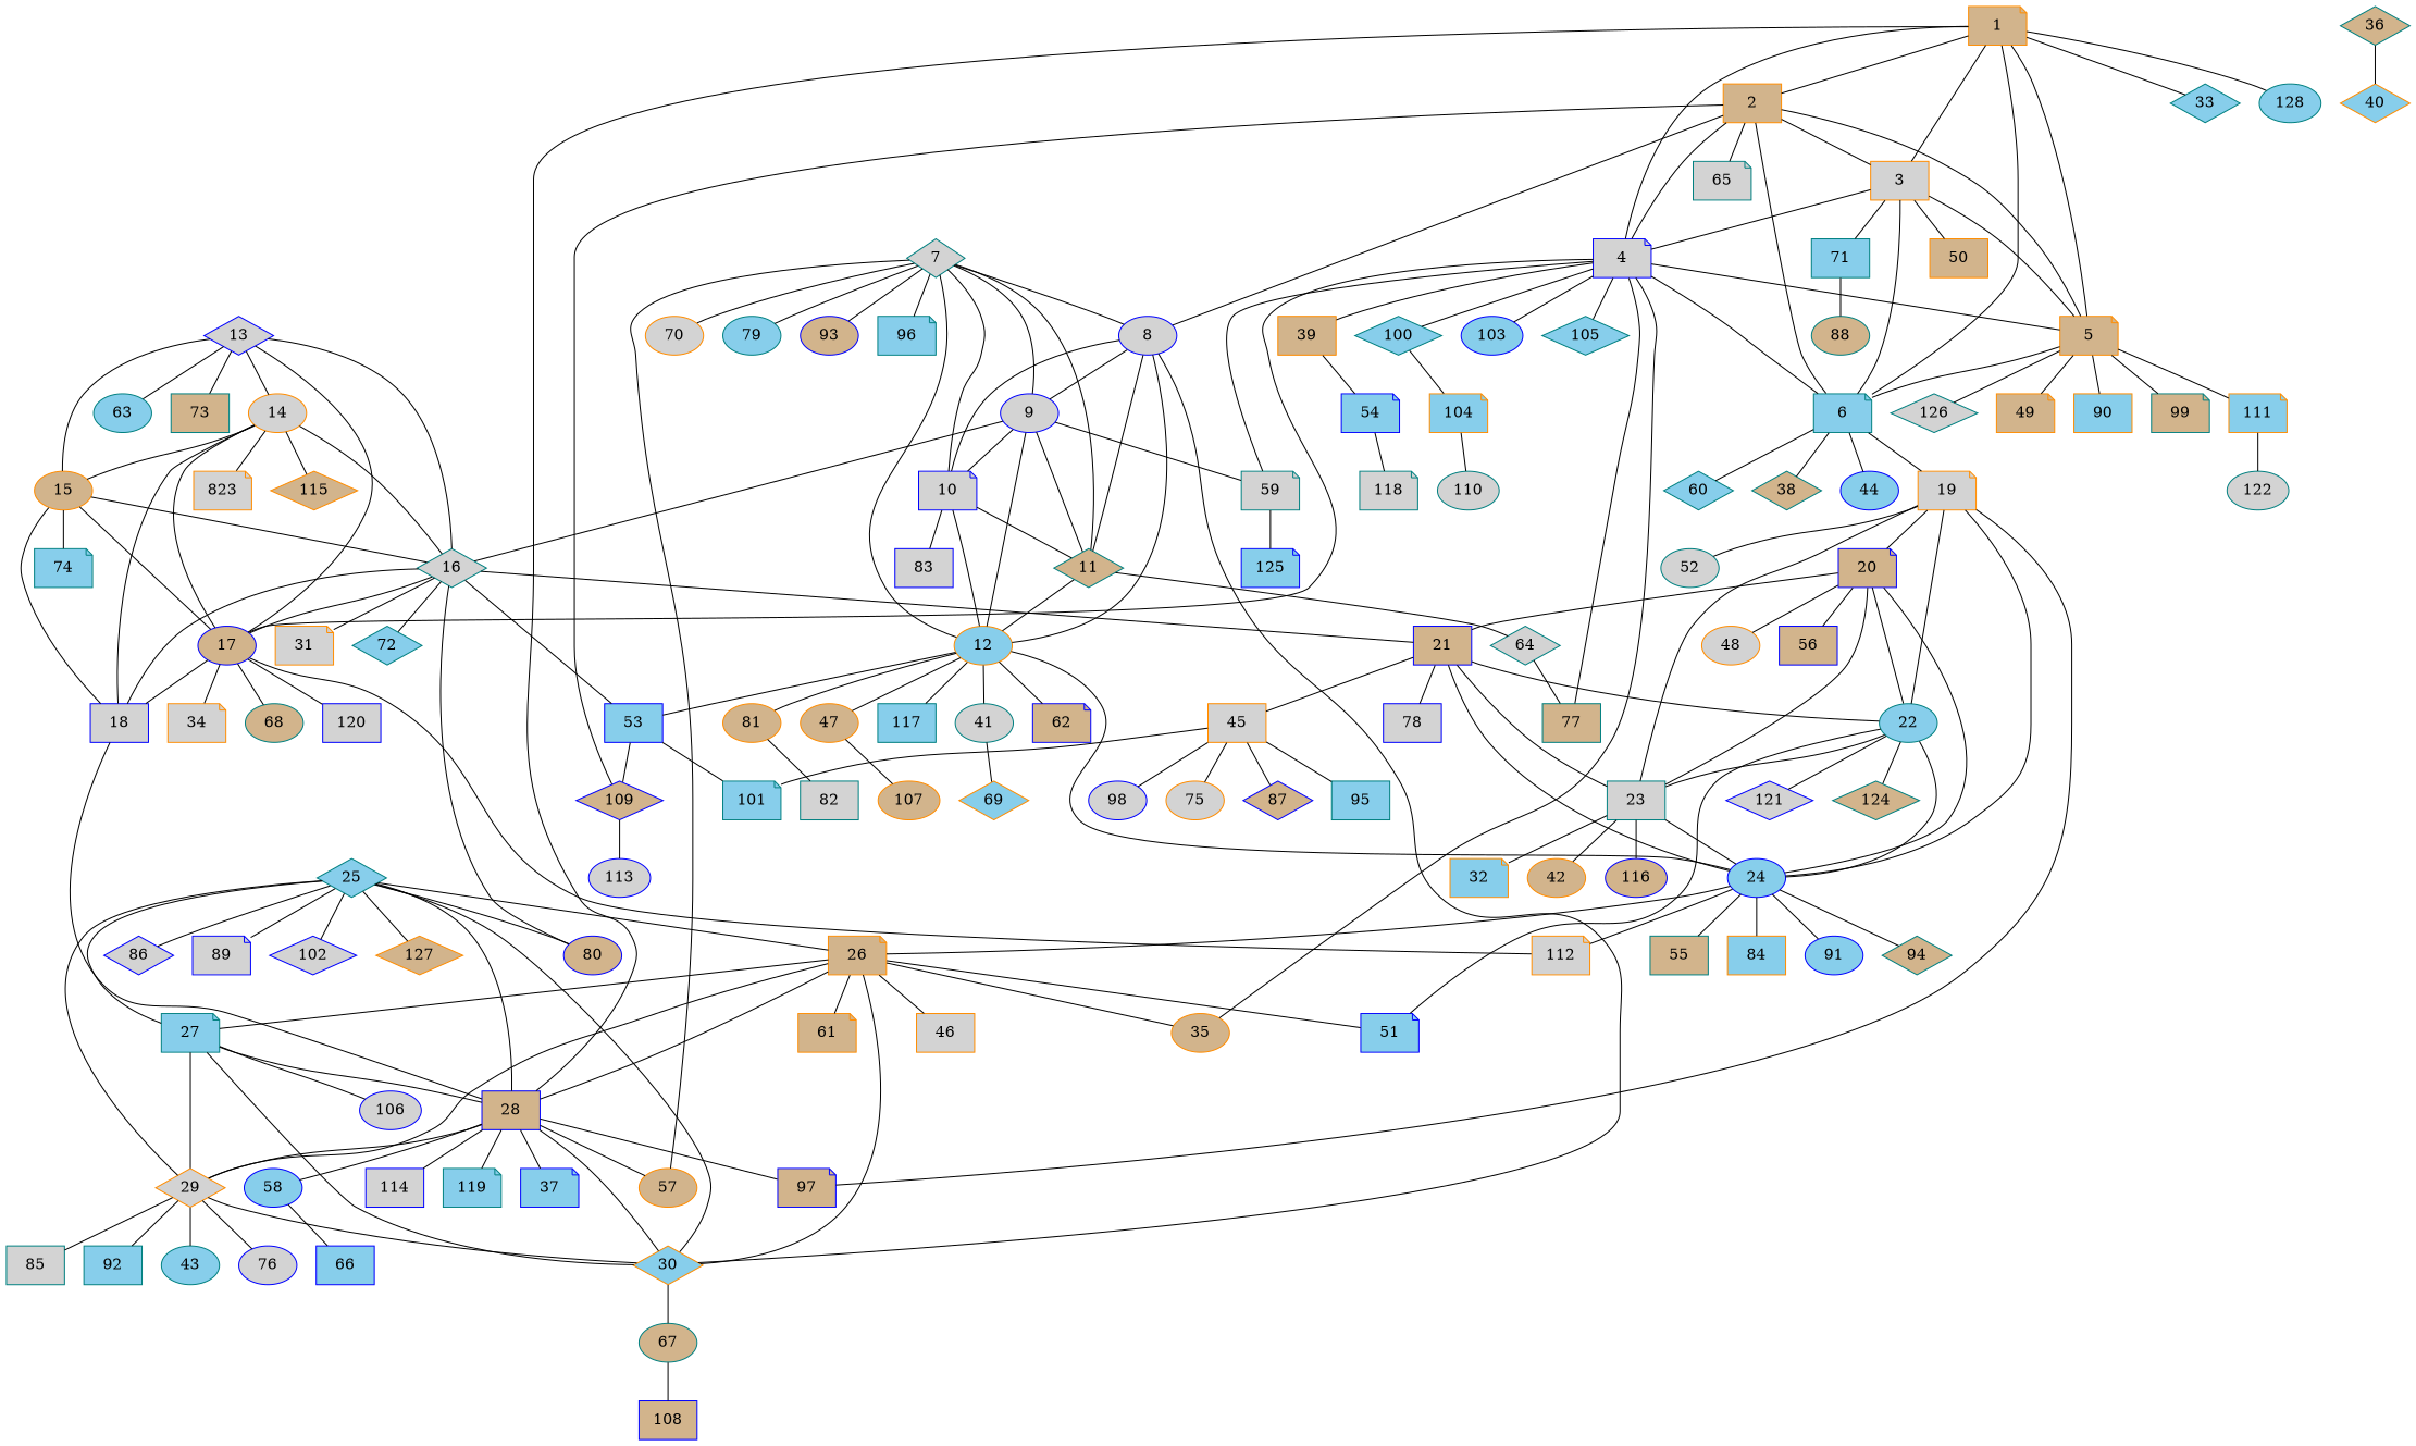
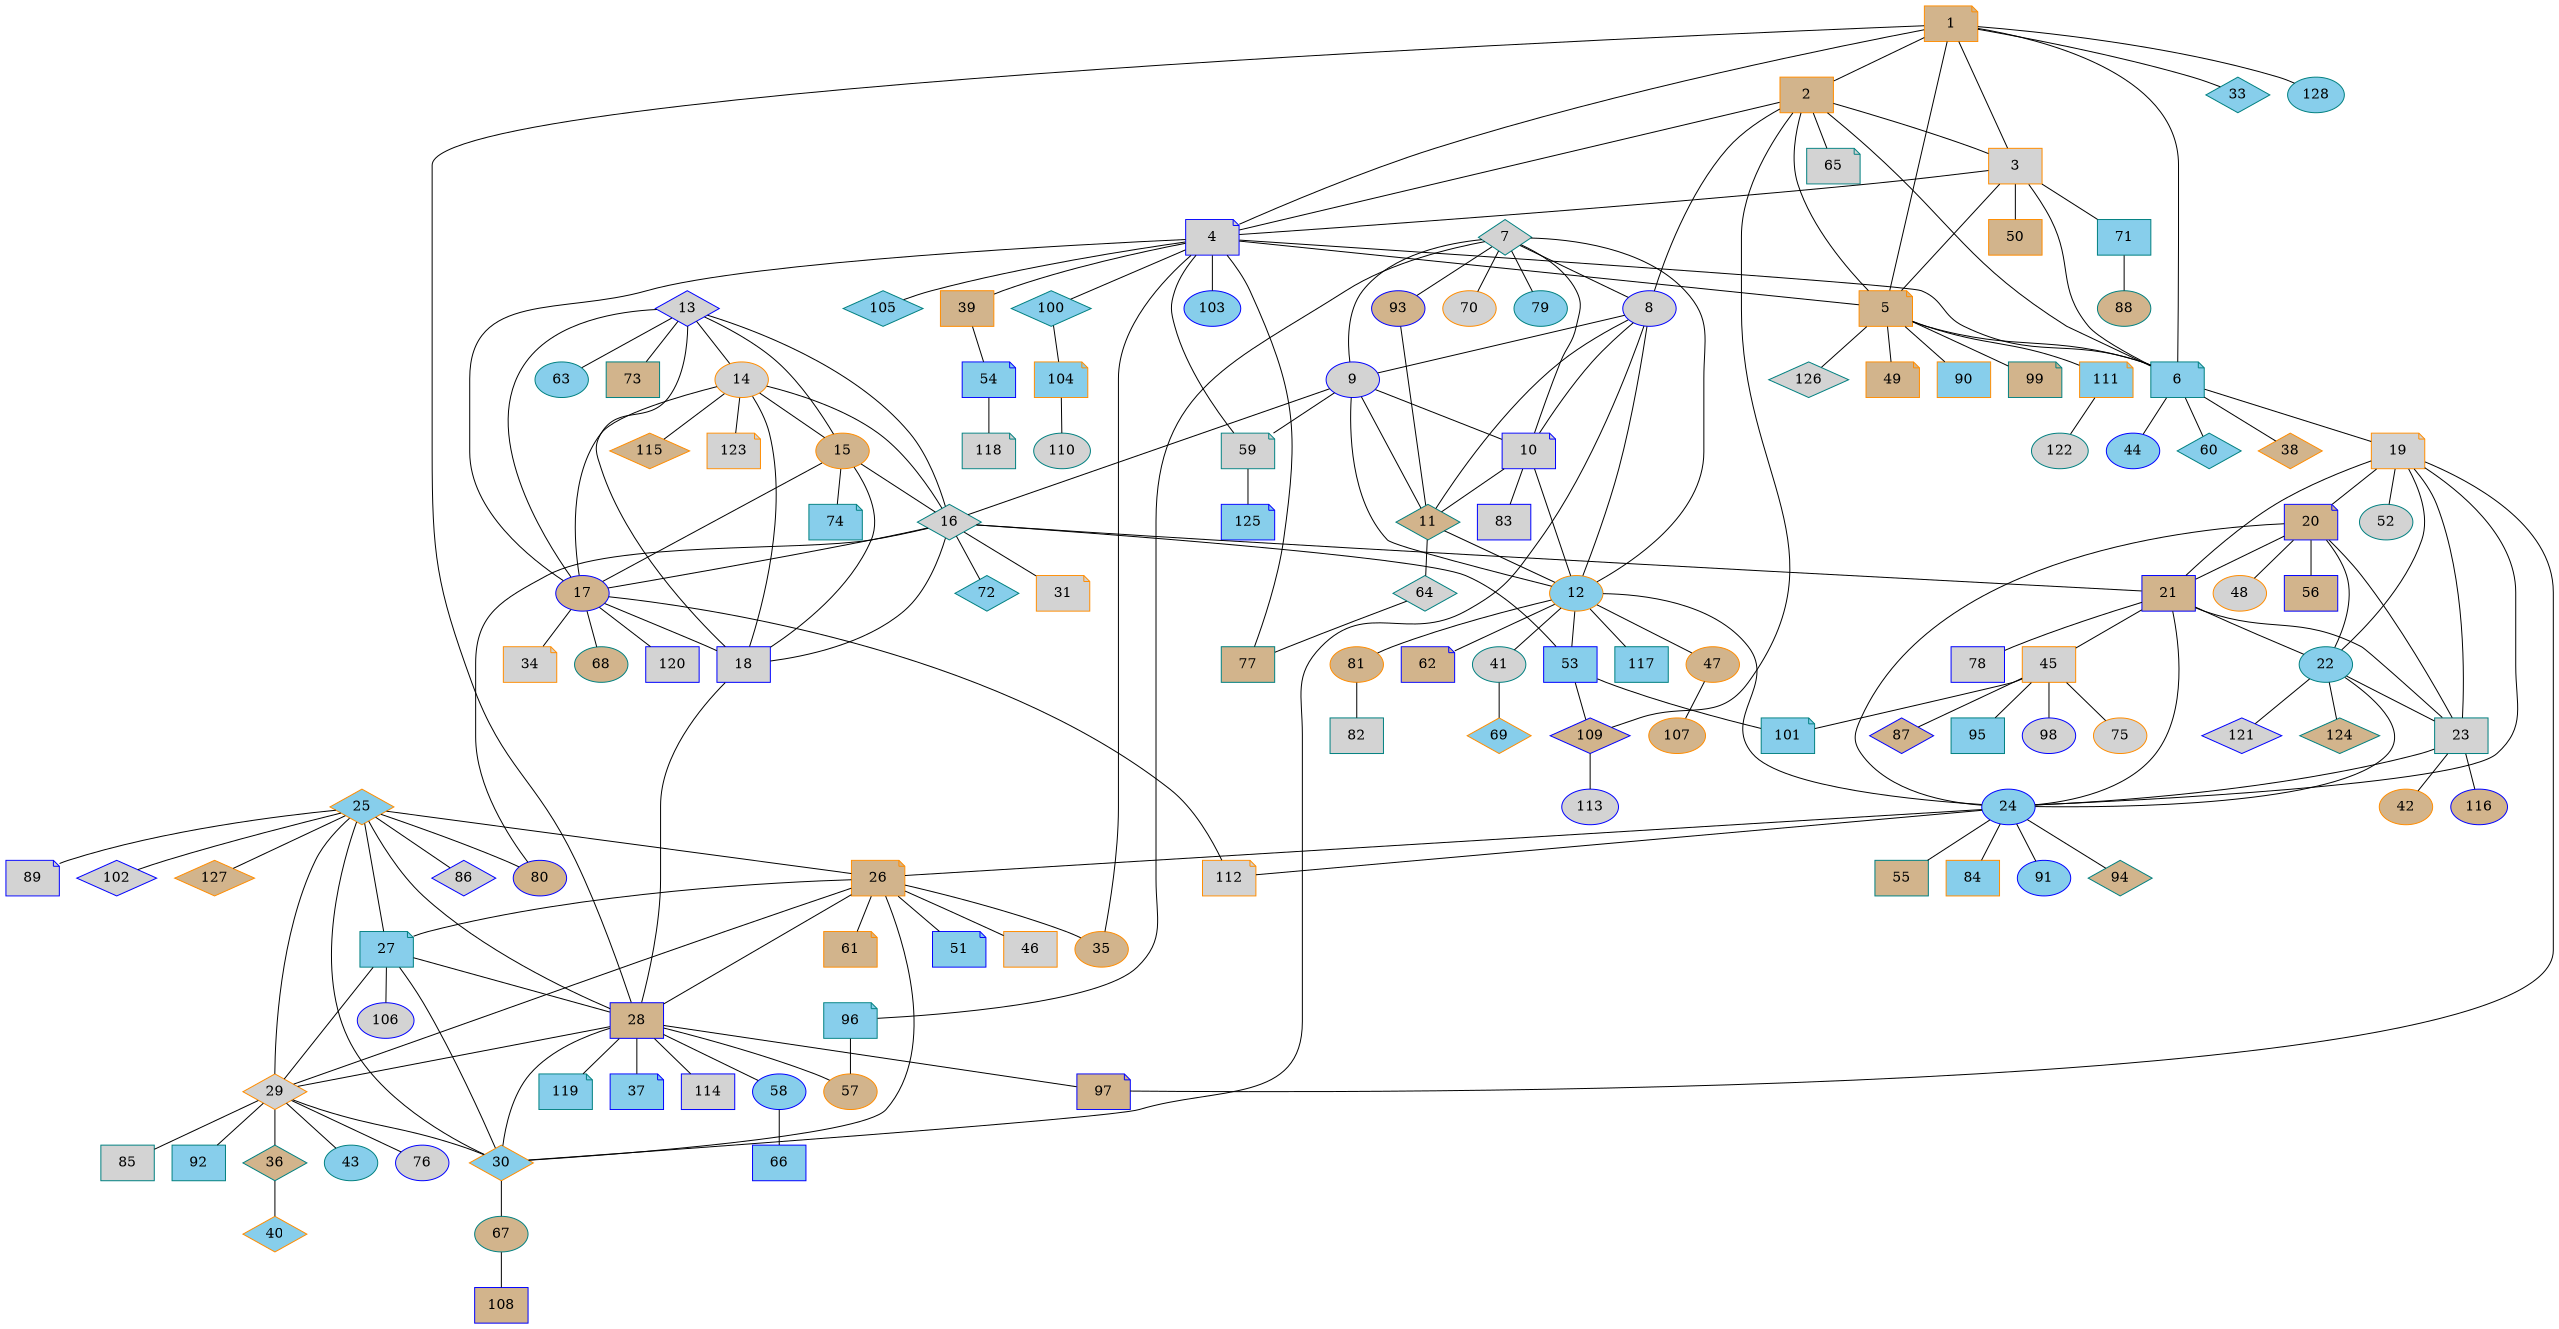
  graph {
    node [color=teal fillcolor=lightgrey shape=ellipse style=filled]
    1 [color=darkorange fillcolor=tan shape=note]
    2 [color=darkorange fillcolor=tan shape=box]
    3 [color=darkorange shape=box]
    4 [color=blue shape=note]
    5 [color=darkorange fillcolor=tan shape=note]
    6 [fillcolor=skyblue shape=note]
    28 [color=blue fillcolor=tan shape=box]
    33 [fillcolor=skyblue shape=diamond]
    128 [fillcolor=skyblue]
    8 [color=blue]
    65 [shape=note]
    109 [color=blue fillcolor=tan shape=diamond]
    50 [color=darkorange fillcolor=tan shape=box]
    71 [fillcolor=skyblue shape=box]
    17 [color=blue fillcolor=tan]
    35 [color=darkorange fillcolor=tan]
    39 [color=darkorange fillcolor=tan shape=box]
    59 [shape=note]
    77 [fillcolor=tan shape=box]
    100 [fillcolor=skyblue shape=diamond]
    103 [color=blue fillcolor=skyblue]
    105 [fillcolor=skyblue shape=diamond]
    49 [color=darkorange fillcolor=tan shape=note]
    90 [color=darkorange fillcolor=skyblue shape=box]
    99 [fillcolor=tan shape=note]
    111 [color=darkorange fillcolor=skyblue shape=note]
    126 [shape=diamond]
    19 [color=darkorange shape=note]
-   38 [fillcolor=tan shape=diamond]
+   38 [color=darkorange fillcolor=tan shape=diamond]
    44 [color=blue fillcolor=skyblue]
    60 [fillcolor=skyblue shape=diamond]
    57 [color=darkorange fillcolor=tan]
    30 [color=darkorange fillcolor=skyblue shape=diamond]
    97 [color=blue fillcolor=tan shape=note]
    29 [color=darkorange shape=diamond]
    37 [color=blue fillcolor=skyblue shape=note]
    58 [color=blue fillcolor=skyblue]
    114 [color=blue shape=box]
    119 [fillcolor=skyblue shape=note]
    9 [color=blue]
    10 [color=blue shape=note]
    11 [fillcolor=tan shape=diamond]
    12 [color=darkorange fillcolor=skyblue]
    113 [color=blue]
    88 [fillcolor=tan]
    18 [color=blue shape=box]
    34 [color=darkorange shape=note]
    68 [fillcolor=tan]
    112 [color=darkorange shape=note]
    120 [color=blue shape=box]
    54 [color=blue fillcolor=skyblue shape=note]
    125 [color=blue fillcolor=skyblue shape=note]
    104 [color=darkorange fillcolor=skyblue shape=note]
    122
    24 [color=blue fillcolor=skyblue]
    21 [color=blue fillcolor=tan shape=box]
    20 [color=blue fillcolor=tan shape=note]
    22 [fillcolor=skyblue]
    23 [shape=box]
    52
    7 [shape=diamond]
    70 [color=darkorange]
    79 [fillcolor=skyblue]
    93 [color=blue fillcolor=tan]
    96 [fillcolor=skyblue shape=note]
    16 [shape=diamond]
    83 [color=blue shape=box]
    64 [shape=diamond]
    41
    47 [color=darkorange fillcolor=tan]
    53 [color=blue fillcolor=skyblue shape=box]
    62 [color=blue fillcolor=tan shape=note]
    81 [color=darkorange fillcolor=tan]
    117 [fillcolor=skyblue shape=box]
    67 [fillcolor=tan]
    31 [color=darkorange shape=note]
    72 [fillcolor=skyblue shape=diamond]
    80 [color=blue fillcolor=tan]
    26 [color=darkorange fillcolor=tan shape=note]
    55 [fillcolor=tan shape=box]
    84 [color=darkorange fillcolor=skyblue shape=box]
    91 [color=blue fillcolor=skyblue]
    94 [fillcolor=tan shape=diamond]
    69 [color=darkorange fillcolor=skyblue shape=diamond]
    107 [color=darkorange fillcolor=tan]
    101 [fillcolor=skyblue shape=note]
    82 [shape=box]
    13 [color=blue shape=diamond]
    14 [color=darkorange]
    15 [color=darkorange fillcolor=tan]
    63 [fillcolor=skyblue]
    73 [fillcolor=tan shape=box]
    115 [color=darkorange fillcolor=tan shape=diamond]
-   123 [color=darkorange shape=note label=823]
+   123 [color=darkorange shape=note]
    74 [fillcolor=skyblue shape=note]
    45 [color=darkorange shape=box]
    78 [color=blue shape=box]
    48 [color=darkorange]
    56 [color=blue fillcolor=tan shape=box]
    51 [color=blue fillcolor=skyblue shape=note]
    121 [color=blue shape=diamond]
    124 [fillcolor=tan shape=diamond]
-   32 [color=darkorange fillcolor=skyblue shape=note]
    42 [color=darkorange fillcolor=tan]
    116 [color=blue fillcolor=tan]
    75 [color=darkorange]
    87 [color=blue fillcolor=tan shape=diamond]
    95 [fillcolor=skyblue shape=box]
    98 [color=blue]
    27 [fillcolor=skyblue shape=note]
    46 [color=darkorange shape=box]
    61 [color=darkorange fillcolor=tan shape=note]
-   25 [fillcolor=skyblue shape=diamond]
+   25 [color=darkorange fillcolor=skyblue shape=diamond]
    86 [color=blue shape=diamond]
    89 [color=blue shape=note]
    102 [color=blue shape=diamond]
    127 [color=darkorange fillcolor=tan shape=diamond]
    106 [color=blue]
    36 [fillcolor=tan shape=diamond]
    43 [fillcolor=skyblue]
    76 [color=blue]
    85 [shape=box]
    92 [fillcolor=skyblue shape=box]
    66 [color=blue fillcolor=skyblue shape=box]
    40 [color=darkorange fillcolor=skyblue shape=diamond]
    108 [color=blue fillcolor=tan shape=box]
    118 [shape=note]
    110
    1 -- 2
    1 -- 3
    1 -- 4
    1 -- 5
    1 -- 6
    1 -- 28
    1 -- 33
    1 -- 128
    2 -- 3
    2 -- 4
    2 -- 5
    2 -- 6
    2 -- 8
    2 -- 65
    2 -- 109
    3 -- 4
    3 -- 5
    3 -- 6
    3 -- 50
    3 -- 71
    4 -- 5
    4 -- 6
    4 -- 17
    4 -- 35
    4 -- 39
    4 -- 59
    4 -- 77
    4 -- 100
    4 -- 103
    4 -- 105
    5 -- 6
    5 -- 49
    5 -- 90
    5 -- 99
    5 -- 111
    5 -- 126
    6 -- 19
    6 -- 38
    6 -- 44
    6 -- 60
    28 -- 57
    28 -- 30
    28 -- 97
    28 -- 29
    28 -- 37
    28 -- 58
    28 -- 114
    28 -- 119
    8 -- 30
    8 -- 9
    8 -- 10
    8 -- 11
    8 -- 12
    109 -- 113
    71 -- 88
    17 -- 18
    17 -- 34
    17 -- 68
    17 -- 112
    17 -- 120
    39 -- 54
    59 -- 125
    100 -- 104
    111 -- 122
    19 -- 97
    19 -- 24
+   19 -- 21
    19 -- 20
    19 -- 22
    19 -- 23
    19 -- 52
    30 -- 67
    29 -- 30
+   29 -- 36
    29 -- 43
    29 -- 76
    29 -- 85
    29 -- 92
    58 -- 66
    9 -- 59
    9 -- 10
    9 -- 11
    9 -- 12
    9 -- 16
    10 -- 11
    10 -- 12
    10 -- 83
    11 -- 12
    11 -- 64
    12 -- 24
    12 -- 41
    12 -- 47
    12 -- 53
    12 -- 62
    12 -- 81
    12 -- 117
    18 -- 28
    54 -- 118
    104 -- 110
    24 -- 112
    24 -- 26
    24 -- 55
    24 -- 84
    24 -- 91
    24 -- 94
    21 -- 24
    21 -- 22
    21 -- 23
    21 -- 45
    21 -- 78
    20 -- 24
    20 -- 21
    20 -- 22
    20 -- 23
    20 -- 48
    20 -- 56
    22 -- 24
    22 -- 23
-   22 -- 51
    22 -- 121
    22 -- 124
    23 -- 24
-   23 -- 32
    23 -- 42
    23 -- 116
    7 -- 8
-   7 -- 57
+   96 -- 57
    7 -- 9
    7 -- 10
-   7 -- 11
+   93 -- 11
    7 -- 12
    7 -- 70
    7 -- 79
    7 -- 93
    7 -- 96
    16 -- 17
    16 -- 18
    16 -- 21
    16 -- 53
    16 -- 31
    16 -- 72
    16 -- 80
    64 -- 77
    41 -- 69
    47 -- 107
    53 -- 109
    53 -- 101
    81 -- 82
    67 -- 108
    26 -- 28
    26 -- 35
    26 -- 30
    26 -- 29
    26 -- 51
    26 -- 27
    26 -- 46
    26 -- 61
    13 -- 17
+   13 -- 18
    13 -- 16
    13 -- 14
    13 -- 15
    13 -- 63
    13 -- 73
    14 -- 17
    14 -- 18
    14 -- 16
    14 -- 15
    14 -- 115
    14 -- 123
    15 -- 17
    15 -- 18
    15 -- 16
    15 -- 74
    45 -- 101
    45 -- 75
    45 -- 87
    45 -- 95
    45 -- 98
    27 -- 28
    27 -- 30
    27 -- 29
    27 -- 106
    25 -- 28
    25 -- 30
    25 -- 29
    25 -- 80
    25 -- 26
    25 -- 27
    25 -- 86
    25 -- 89
    25 -- 102
    25 -- 127
    36 -- 40
  }
